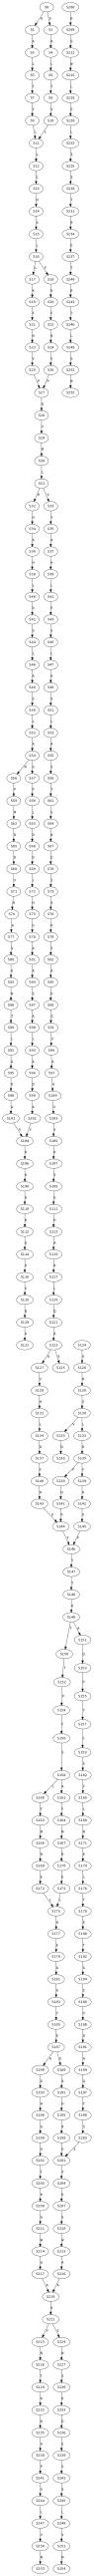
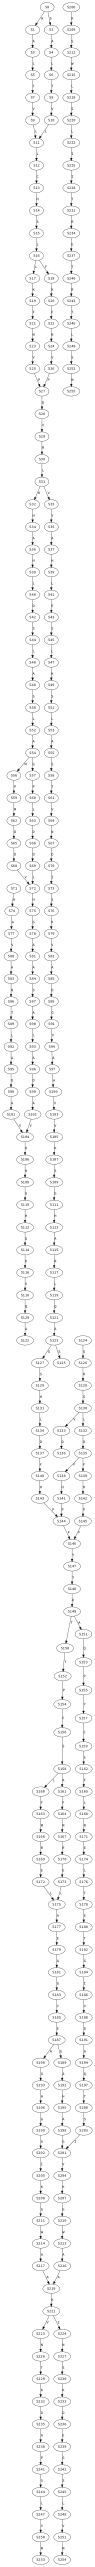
  strict digraph {
    fontname="Source Code Pro"
    node [fontname="Source Code Pro"]
    edge [fontname="Source Code Pro"]
    S0
    S1
    S2
    S3
    S4
    S5
    S6
    S7
    S8
    S9
    S10
    S11
    S12
    S13
    S14
    S15
    S16
    S17
    S18
    S19
    S20
    S21
    S22
    S23
    S24
    S25
    S26
    S27
    S28
    S29
    S30
    S31
    S32
    S33
    S34
    S35
    S36
    S37
    S38
    S39
    S40
    S41
    S42
    S43
    S44
    S45
    S46
    S47
    S48
    S49
    S50
    S51
    S52
    S53
    S54
    S55
    S56
    S57
    S58
    S59
    S60
    S61
    S62
    S63
    S64
    S65
    S66
    S67
    S68
    S69
    S70
    S71
    S72
    S73
    S74
    S75
    S76
    S77
    S78
    S79
    S80
    S81
    S82
    S83
    S84
    S85
    S86
    S87
    S88
    S89
    S90
    S91
    S92
    S93
    S94
    S95
    S96
    S97
    S98
    S99
    S100
    S101
    S102
    S103
    S104
    S105
    S106
    S107
    S108
    S109
    S110
    S111
    S112
    S113
    S114
    S115
    S116
    S117
    S118
    S119
    S120
    S121
    S122
    S123
    S125
    S127
    S124
    S126
    S128
    S129
    S130
    S131
    S132
    S133
    S134
    S135
    S136
    S137
    S138
    S139
    S140
    S141
    S142
    S143
    S144
    S145
    S146
    S147
    S148
    S149
    S150
    S151
    S152
    S153
    S154
    S155
    S156
    S157
    S158
    S159
    S160
    S161
    S162
    S163
    S164
    S165
    S166
    S167
    S168
    S169
    S170
    S171
    S172
    S173
    S174
    S175
    S176
    S177
    S178
    S179
    S180
    S181
    S182
    S183
    S184
    S185
    S186
    S187
    S188
    S189
    S190
    S191
    S192
    S193
    S194
    S195
    S196
    S197
    S198
    S199
    S200
    S201
    S202
    S203
    S204
    S205
    S207
    S208
    S206
    S209
    S210
    S211
    S212
    S213
    S214
    S215
    S216
    S217
    S218
    S219
    S220
    S221
    S222
    S223
    S224
    S225
    S226
    S227
    S228
    S229
    S230
    S231
    S232
    S233
    S234
    S235
    S236
    S237
    S238
    S239
    S240
    S241
    S242
    S243
    S244
    S245
    S246
    S247
    S248
    S249
    S250
    S251
    S252
    S253
    S254
    S255
    S0 -> S1 [label=A]
    S0 -> S2 [label=S]
    S1 -> S3 [label=A]
    S2 -> S4 [label=A]
    S3 -> S5 [label=L]
    S4 -> S6 [label=L]
    S5 -> S7 [label=T]
    S6 -> S8 [label=T]
    S7 -> S9 [label=V]
    S8 -> S10 [label=V]
    S9 -> S11 [label=L]
    S10 -> S11 [label=L]
    S11 -> S12 [label=L]
    S12 -> S13 [label=C]
    S13 -> S14 [label=H]
    S14 -> S15 [label=S]
    S15 -> S16 [label=L]
    S16 -> S17 [label=L]
    S16 -> S18 [label=F]
    S17 -> S19 [label=K]
    S18 -> S20 [label=K]
    S19 -> S21 [label=F]
    S20 -> S22 [label=F]
    S21 -> S23 [label=N]
    S22 -> S24 [label=N]
    S23 -> S25 [label=V]
    S24 -> S26 [label=V]
    S25 -> S27 [label=P]
    S26 -> S27 [label=P]
    S27 -> S28 [label=D]
    S28 -> S29 [label=V]
    S29 -> S30 [label=R]
    S30 -> S31 [label=L]
    S31 -> S32 [label=K]
    S31 -> S33 [label=V]
    S32 -> S34 [label=H]
    S33 -> S35 [label=Y]
    S34 -> S36 [label=A]
    S35 -> S37 [label=A]
    S36 -> S38 [label=H]
    S37 -> S39 [label=H]
    S38 -> S40 [label=L]
    S39 -> S41 [label=L]
    S40 -> S42 [label=D]
    S41 -> S43 [label=E]
    S42 -> S44 [label=S]
    S43 -> S45 [label=S]
    S44 -> S46 [label=L]
    S45 -> S47 [label=L]
    S46 -> S48 [label=A]
    S47 -> S49 [label=K]
    S48 -> S50 [label=S]
    S49 -> S51 [label=S]
    S50 -> S52 [label=L]
    S51 -> S53 [label=L]
    S52 -> S54 [label=A]
    S53 -> S55 [label=A]
    S54 -> S56 [label=N]
    S54 -> S57 [label=G]
    S55 -> S58 [label=S]
    S56 -> S59 [label=P]
    S57 -> S60 [label=P]
    S58 -> S61 [label=T]
    S59 -> S62 [label=M]
    S60 -> S63 [label=L]
    S61 -> S64 [label=V]
    S62 -> S65 [label=D]
    S63 -> S66 [label=D]
    S64 -> S67 [label=N]
    S65 -> S68 [label=D]
    S66 -> S69 [label=D]
    S67 -> S70 [label=D]
-   S68 -> S71 [label=V]
+   S68 -> S72 [label=V]
    S69 -> S72 [label=L]
    S70 -> S73 [label=I]
    S71 -> S74 [label=H]
    S72 -> S75 [label=H]
    S73 -> S76 [label=S]
    S74 -> S77 [label=A]
    S75 -> S78 [label=G]
    S76 -> S79 [label=K]
    S77 -> S80 [label=V]
    S78 -> S81 [label=A]
    S79 -> S82 [label=V]
    S80 -> S83 [label=A]
    S81 -> S84 [label=A]
    S82 -> S85 [label=A]
    S83 -> S86 [label=N]
    S84 -> S87 [label=S]
    S85 -> S88 [label=D]
    S86 -> S89 [label=T]
    S87 -> S90 [label=A]
    S88 -> S91 [label=G]
    S89 -> S92 [label=L]
    S90 -> S93 [label=L]
    S91 -> S94 [label=V]
    S92 -> S95 [label=A]
    S93 -> S96 [label=A]
    S94 -> S97 [label=A]
    S95 -> S98 [label=D]
    S96 -> S99 [label=D]
    S97 -> S100 [label=A]
    S98 -> S101 [label=A]
    S99 -> S102 [label=A]
    S100 -> S103 [label=V]
    S101 -> S104 [label=V]
    S102 -> S104 [label=V]
    S103 -> S105 [label=V]
    S104 -> S106 [label=K]
    S105 -> S107 [label=K]
    S106 -> S108 [label=K]
    S107 -> S109 [label=S]
    S108 -> S110 [label=G]
    S109 -> S111 [label=G]
    S110 -> S112 [label=H]
    S111 -> S113 [label=H]
    S112 -> S114 [label=G]
    S113 -> S115 [label=A]
    S114 -> S116 [label=K]
    S115 -> S117 [label=R]
    S116 -> S118 [label=V]
    S117 -> S119 [label=L]
    S118 -> S120 [label=Q]
    S119 -> S121 [label=Q]
    S120 -> S122 [label=A]
    S121 -> S123 [label=A]
    S123 -> S125 [label=S]
    S123 -> S127 [label=G]
    S127 -> S129 [label=S]
    S124 -> S126 [label=G]
    S126 -> S128 [label=H]
    S128 -> S130 [label=S]
    S129 -> S131 [label=H]
    S130 -> S132 [label=L]
    S130 -> S133 [label=V]
    S131 -> S134 [label=L]
    S132 -> S135 [label=D]
    S133 -> S136 [label=D]
    S134 -> S137 [label=D]
    S135 -> S138 [label=F]
    S135 -> S139 [label=F]
    S137 -> S140 [label=F]
    S138 -> S141 [label=H]
    S139 -> S142 [label=H]
    S140 -> S143 [label=H]
    S141 -> S144 [label=P]
    S142 -> S145 [label=P]
    S143 -> S144 [label=P]
    S144 -> S146 [label=F]
    S145 -> S146 [label=F]
    S146 -> S147 [label=Y]
    S147 -> S148 [label=T]
    S148 -> S149 [label=K]
    S149 -> S150 [label=T]
    S149 -> S151 [label=A]
    S150 -> S152 [label=T]
    S151 -> S153 [label=Q]
    S152 -> S154 [label=P]
    S153 -> S155 [label=P]
    S154 -> S156 [label=F]
    S155 -> S157 [label=Y]
    S156 -> S158 [label=S]
    S157 -> S159 [label=C]
    S158 -> S160 [label=L]
    S158 -> S161 [label=A]
    S159 -> S162 [label=S]
    S160 -> S163 [label=F]
    S161 -> S164 [label=F]
    S162 -> S165 [label=F]
    S163 -> S166 [label=M]
    S164 -> S167 [label=M]
    S165 -> S168 [label=L]
    S166 -> S169 [label=R]
    S167 -> S170 [label=R]
    S168 -> S171 [label=R]
    S169 -> S172 [label=E]
    S170 -> S173 [label=E]
    S171 -> S174 [label=E]
    S172 -> S175 [label=L]
    S173 -> S175 [label=L]
    S174 -> S176 [label=L]
    S175 -> S177 [label=A]
    S176 -> S178 [label=T]
    S177 -> S179 [label=E]
    S178 -> S180 [label=E]
    S179 -> S181 [label=A]
    S180 -> S182 [label=T]
    S181 -> S183 [label=G]
    S182 -> S184 [label=G]
    S183 -> S185 [label=Y]
    S184 -> S186 [label=I]
    S185 -> S187 [label=E]
    S186 -> S188 [label=V]
    S187 -> S189 [label=G]
    S187 -> S190 [label=A]
    S188 -> S191 [label=D]
    S189 -> S192 [label=A]
    S190 -> S193 [label=G]
    S191 -> S194 [label=A]
    S192 -> S195 [label=H]
    S193 -> S196 [label=H]
    S194 -> S197 [label=Q]
    S195 -> S198 [label=A]
    S196 -> S199 [label=G]
    S197 -> S200 [label=T]
    S198 -> S201 [label=G]
    S199 -> S202 [label=G]
    S200 -> S203 [label=S]
    S201 -> S204 [label=V]
    S202 -> S205 [label=I]
    S203 -> S201 [label=I]
    S204 -> S207 [label=K]
    S205 -> S208 [label=K]
    S207 -> S210 [label=G]
    S208 -> S211 [label=G]
    S206 -> S209 [label=K]
    S209 -> S212 [label=S]
    S210 -> S213 [label=W]
    S211 -> S214 [label=W]
    S212 -> S215 [label=W]
    S213 -> S216 [label=A]
    S214 -> S217 [label=A]
    S215 -> S218 [label=L]
    S216 -> S219 [label=A]
    S217 -> S219 [label=A]
    S218 -> S220 [label=S]
    S219 -> S221 [label=K]
    S220 -> S222 [label=L]
    S221 -> S223 [label=V]
    S221 -> S224 [label=I]
    S222 -> S225 [label=I]
    S223 -> S226 [label=N]
    S224 -> S227 [label=N]
    S225 -> S228 [label=I]
    S226 -> S229 [label=T]
    S227 -> S230 [label=S]
    S228 -> S231 [label=T]
    S229 -> S232 [label=K]
    S230 -> S233 [label=K]
    S231 -> S234 [label=R]
    S232 -> S235 [label=D]
    S233 -> S236 [label=D]
    S234 -> S237 [label=E]
    S235 -> S238 [label=A]
    S236 -> S239 [label=E]
    S237 -> S240 [label=T]
    S238 -> S241 [label=P]
    S239 -> S242 [label=G]
    S240 -> S243 [label=R]
    S241 -> S244 [label=S]
    S242 -> S245 [label=S]
    S243 -> S246 [label=T]
    S244 -> S247 [label=L]
    S245 -> S248 [label=L]
    S246 -> S249 [label=L]
    S247 -> S250 [label=V]
    S248 -> S251 [label=V]
    S249 -> S252 [label=S]
    S250 -> S253 [label=M]
    S251 -> S254 [label=M]
    S252 -> S255 [label=M]
  }
